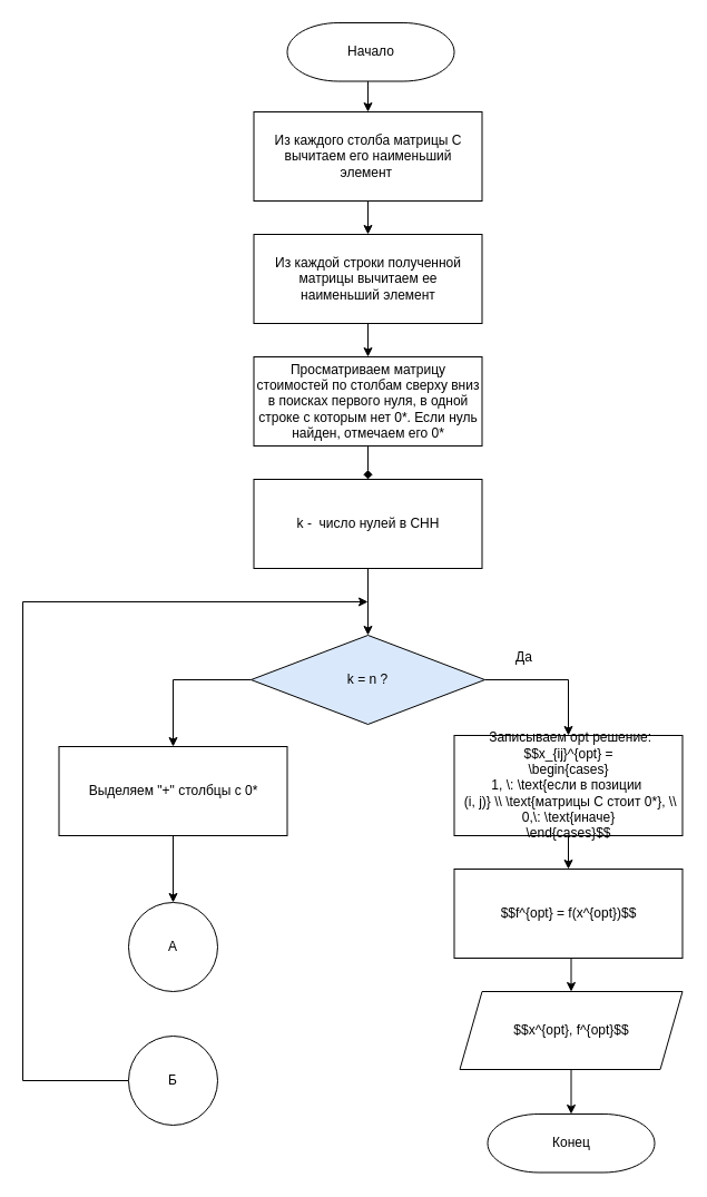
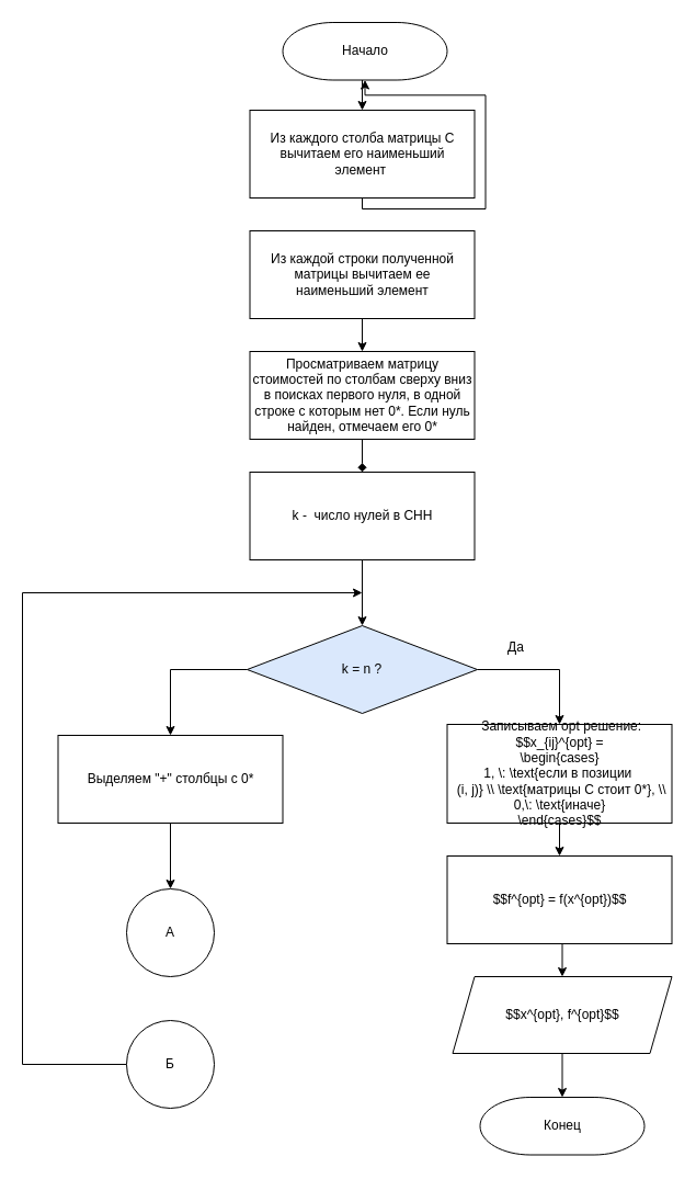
  <mxCell id="0" />
  <mxCell id="1" parent="0" />
  <mxCell id="2" style="edgeStyle=none;html=1;" parent="1" target="5" edge="1"><mxGeometry relative="1" as="geometry"><mxPoint x="330" y="70" as="sourcePoint" /></mxGeometry></mxCell>
  <mxCell id="3" value="Начало" style="strokeWidth=1;html=1;shape=mxgraph.flowchart.terminator;whiteSpace=wrap;strokeColor=default;gradientColor=none;" parent="1" vertex="1"><mxGeometry x="257.5" y="20" width="150" height="52.5" as="geometry" /></mxCell>
- <mxCell id="4" style="edgeStyle=orthogonalEdgeStyle;rounded=0;html=1;exitX=0.5;exitY=1;exitDx=0;exitDy=0;entryX=0.5;entryY=0;entryDx=0;entryDy=0;" parent="1" source="5" target="7" edge="1"><mxGeometry relative="1" as="geometry" /></mxCell>
+ <mxCell id="4" style="edgeStyle=orthogonalEdgeStyle;rounded=0;html=1;exitX=0.5;exitY=1;exitDx=0;exitDy=0;" parent="1" source="5" target="3" edge="1"><mxGeometry relative="1" as="geometry" /></mxCell>
  <mxCell id="5" value="Из каждого столба матрицы C вычитаем его наименьший элемент&amp;nbsp;" style="rounded=0;whiteSpace=wrap;html=1;strokeColor=default;strokeWidth=1;fontSize=12;gradientColor=none;" parent="1" vertex="1"><mxGeometry x="227.5" y="100" width="205" height="80" as="geometry" /></mxCell>
  <mxCell id="6" style="edgeStyle=orthogonalEdgeStyle;rounded=0;html=1;exitX=0.5;exitY=1;exitDx=0;exitDy=0;" parent="1" source="7" target="10" edge="1"><mxGeometry relative="1" as="geometry" /></mxCell>
  <mxCell id="7" value="Из каждой строки полученной матрицы вычитаем ее &lt;br&gt;наименьший элемент" style="rounded=0;whiteSpace=wrap;html=1;strokeColor=default;strokeWidth=1;fontSize=12;gradientColor=none;" parent="1" vertex="1"><mxGeometry x="227.5" y="210" width="205" height="80" as="geometry" /></mxCell>
  <mxCell id="8" style="edgeStyle=orthogonalEdgeStyle;rounded=0;orthogonalLoop=1;jettySize=auto;html=1;exitX=0.5;exitY=1;exitDx=0;exitDy=0;entryX=0.5;entryY=0;entryDx=0;entryDy=0;" parent="1" target="12" edge="1"><mxGeometry relative="1" as="geometry"><mxPoint x="330" y="430" as="sourcePoint" /></mxGeometry></mxCell>
  <mxCell id="9" style="edgeStyle=orthogonalEdgeStyle;rounded=0;html=1;exitX=0.5;exitY=1;exitDx=0;exitDy=0;entryX=0.5;entryY=0;entryDx=0;entryDy=0;endArrow=diamond;" parent="1" source="10" target="12" edge="1"><mxGeometry relative="1" as="geometry" /></mxCell>
  <mxCell id="10" value="Просматриваем матрицу стоимостей по столбам сверху вниз в поисках первого нуля, в одной строке с которым нет 0*. Если нуль найден, отмечаем его 0*" style="rounded=0;whiteSpace=wrap;html=1;strokeColor=default;strokeWidth=1;fontSize=12;gradientColor=none;" parent="1" vertex="1"><mxGeometry x="227.5" y="320" width="205" height="80" as="geometry" /></mxCell>
  <mxCell id="11" style="edgeStyle=orthogonalEdgeStyle;rounded=0;html=1;exitX=0.5;exitY=1;exitDx=0;exitDy=0;entryX=0.5;entryY=0;entryDx=0;entryDy=0;" parent="1" source="12" target="15" edge="1"><mxGeometry relative="1" as="geometry"><Array as="points"><mxPoint x="330" y="570" /><mxPoint x="330" y="570" /></Array></mxGeometry></mxCell>
  <mxCell id="12" value="k - &amp;nbsp;число нулей в СНН" style="rounded=0;whiteSpace=wrap;html=1;strokeColor=default;strokeWidth=1;fontSize=12;gradientColor=none;" parent="1" vertex="1"><mxGeometry x="227.5" y="430" width="205" height="80" as="geometry" /></mxCell>
  <mxCell id="13" style="edgeStyle=orthogonalEdgeStyle;rounded=0;html=1;exitX=0;exitY=0.5;exitDx=0;exitDy=0;entryX=0.5;entryY=0;entryDx=0;entryDy=0;" parent="1" source="15" target="24" edge="1"><mxGeometry relative="1" as="geometry" /></mxCell>
  <mxCell id="14" style="edgeStyle=orthogonalEdgeStyle;rounded=0;html=1;exitX=1;exitY=0.5;exitDx=0;exitDy=0;" parent="1" source="15" target="17" edge="1"><mxGeometry relative="1" as="geometry" /></mxCell>
  <mxCell id="15" value="k = n ?" style="rhombus;whiteSpace=wrap;html=1;fillColor=#dae8fc;" parent="1" vertex="1"><mxGeometry x="225" y="570" width="210" height="80" as="geometry" /></mxCell>
  <mxCell id="16" style="edgeStyle=orthogonalEdgeStyle;rounded=0;orthogonalLoop=1;jettySize=auto;html=1;exitX=0.5;exitY=1;exitDx=0;exitDy=0;entryX=0.5;entryY=0;entryDx=0;entryDy=0;" parent="1" source="17" target="19" edge="1"><mxGeometry relative="1" as="geometry" /></mxCell>
  <mxCell id="17" value="&amp;nbsp;Записываем opt решение:&lt;br&gt;$$x_{ij}^{opt} = &lt;br&gt;\begin{cases}&lt;br&gt;1, \: \text{если в позиции&amp;nbsp;&lt;br&gt;&amp;nbsp;(i, j)} \\ \text{матрицы C стоит 0*}, \\&lt;br&gt;0,\:&amp;nbsp;\text{иначе}&lt;br&gt;\end{cases}$$" style="rounded=0;whiteSpace=wrap;html=1;strokeColor=default;strokeWidth=1;fontSize=12;gradientColor=none;" parent="1" vertex="1"><mxGeometry x="407.5" y="660" width="205" height="90" as="geometry" /></mxCell>
  <mxCell id="18" style="edgeStyle=orthogonalEdgeStyle;rounded=0;orthogonalLoop=1;jettySize=auto;html=1;exitX=0.5;exitY=1;exitDx=0;exitDy=0;entryX=0.5;entryY=0;entryDx=0;entryDy=0;" parent="1" source="19" target="21" edge="1"><mxGeometry relative="1" as="geometry" /></mxCell>
  <mxCell id="19" value="$$f^{opt} = f(x^{opt})$$" style="rounded=0;whiteSpace=wrap;html=1;strokeColor=default;strokeWidth=1;fontSize=12;gradientColor=none;" parent="1" vertex="1"><mxGeometry x="407.5" y="780" width="205" height="80" as="geometry" /></mxCell>
  <mxCell id="20" style="edgeStyle=orthogonalEdgeStyle;rounded=0;orthogonalLoop=1;jettySize=auto;html=1;exitX=0.5;exitY=1;exitDx=0;exitDy=0;" parent="1" source="21" target="22" edge="1"><mxGeometry relative="1" as="geometry" /></mxCell>
  <mxCell id="21" value="$$x^{opt}, f^{opt}$$" style="shape=parallelogram;perimeter=parallelogramPerimeter;whiteSpace=wrap;html=1;fixedSize=1;" parent="1" vertex="1"><mxGeometry x="412.5" y="890" width="200" height="70" as="geometry" /></mxCell>
  <mxCell id="22" value="Конец" style="strokeWidth=1;html=1;shape=mxgraph.flowchart.terminator;whiteSpace=wrap;strokeColor=default;gradientColor=none;" parent="1" vertex="1"><mxGeometry x="437.5" y="1000" width="150" height="52.5" as="geometry" /></mxCell>
  <mxCell id="23" style="edgeStyle=orthogonalEdgeStyle;rounded=0;orthogonalLoop=1;jettySize=auto;html=1;exitX=0.5;exitY=1;exitDx=0;exitDy=0;entryX=0.5;entryY=0;entryDx=0;entryDy=0;" parent="1" source="24" target="25" edge="1"><mxGeometry relative="1" as="geometry" /></mxCell>
  <mxCell id="24" value="Выделяем &quot;+&quot; столбцы с 0*" style="rounded=0;whiteSpace=wrap;html=1;strokeColor=default;strokeWidth=1;fontSize=12;gradientColor=none;" parent="1" vertex="1"><mxGeometry x="52.5" y="670" width="205" height="80" as="geometry" /></mxCell>
  <mxCell id="25" value="А" style="ellipse;whiteSpace=wrap;html=1;aspect=fixed;" parent="1" vertex="1"><mxGeometry x="115" y="810" width="80" height="80" as="geometry" /></mxCell>
  <mxCell id="26" style="edgeStyle=orthogonalEdgeStyle;html=1;exitX=0;exitY=0.5;exitDx=0;exitDy=0;rounded=0;" parent="1" source="27" edge="1"><mxGeometry relative="1" as="geometry"><mxPoint x="330" y="540" as="targetPoint" /><Array as="points"><mxPoint x="20" y="970" /><mxPoint x="20" y="540" /></Array></mxGeometry></mxCell>
  <mxCell id="27" value="Б" style="ellipse;whiteSpace=wrap;html=1;aspect=fixed;" parent="1" vertex="1"><mxGeometry x="115" y="930" width="80" height="80" as="geometry" /></mxCell>
  <mxCell id="28" value="Да" style="text;html=1;align=center;verticalAlign=middle;resizable=0;points=[];autosize=1;strokeColor=none;fillColor=none;" parent="1" vertex="1"><mxGeometry x="450" y="575" width="40" height="30" as="geometry" /></mxCell>
